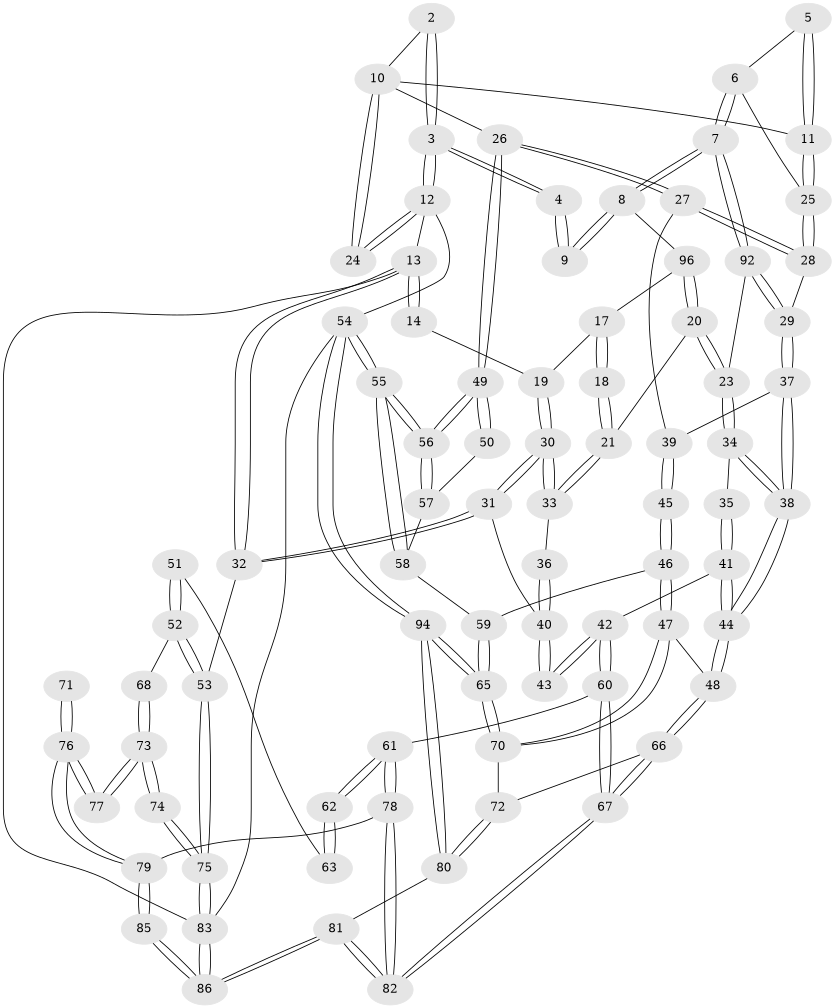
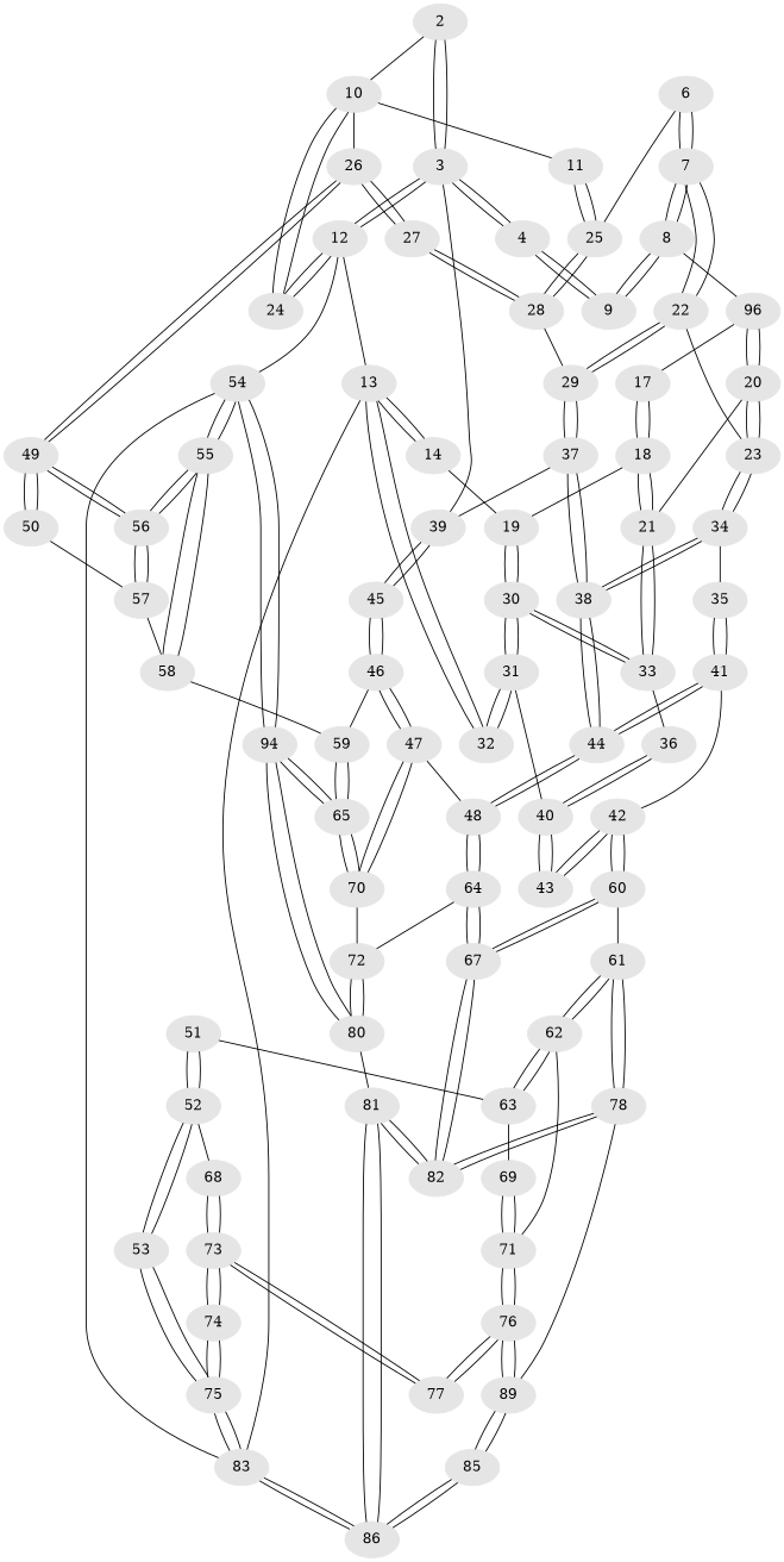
  graph {
    node [color=gray90 style=filled]
    2
    3
    10
-   5
    6
    11
    4
    12
    24
    26
    9
    13
    54
    7
    25
    8
-   22 [label=92]
+   22
    28
    n19 [label=96]
    23
    29
    17
    20
    14
    32
    83
    55
    n28 [label=94]
    19
    53
    86
    30
    18
    21
    33
    31
    34
    36
    37
    35
    38
    27
    49
    39
    50
    56
    45
    40
    43
    75
    41
    44
    42
    48
    46
    60
    61
    67
    51
    52
    63
-   66
+   66 [label=64]
    47
    59
    57
    70
    65
    72
    58
    68
+   69
    73
    80
    62
    78
    82
    71
-   79
+   79 [label=89]
    76
    81
    74
    77
    85
    2 -- 3
    2 -- 3
    2 -- 10
    3 -- 4
    3 -- 4
    3 -- 12
    3 -- 12
    10 -- 11
    10 -- 24
    10 -- 24
    10 -- 26
-   5 -- 6
-   5 -- 11
-   5 -- 11
    6 -- 7
    6 -- 7
    6 -- 25
    11 -- 25
    11 -- 25
    4 -- 9
    4 -- 9
    12 -- 24
    12 -- 24
    12 -- 13
    12 -- 54
    26 -- 27
    26 -- 27
    26 -- 49
    26 -- 49
    13 -- 14
    13 -- 14
    13 -- 32
    13 -- 32
    13 -- 83
    54 -- 83
    54 -- 55
    54 -- 55
    54 -- n28
    54 -- n28
    7 -- 8
    7 -- 8
    7 -- 22
    7 -- 22
    25 -- 28
    25 -- 28
    8 -- 9
    8 -- 9
    8 -- n19
    22 -- 23
    22 -- 29
    22 -- 29
    28 -- 29
    n19 -- 17
    n19 -- 20
    n19 -- 20
    23 -- 34
    23 -- 34
    29 -- 37
    29 -- 37
    17 -- 18
    17 -- 18
    20 -- 23
    20 -- 23
    20 -- 21
    14 -- 19
-   32 -- 53
    83 -- 86
    83 -- 86
    55 -- 56
    55 -- 56
    55 -- 58
    55 -- 58
    n28 -- 65
    n28 -- 65
    n28 -- 80
    n28 -- 80
    19 -- 30
    19 -- 30
    53 -- 75
    53 -- 75
    30 -- 33
    30 -- 33
    30 -- 31
    30 -- 31
-   17 -- 19
+   18 -- 19
    18 -- 21
    18 -- 21
    21 -- 33
    21 -- 33
    33 -- 36
    31 -- 32
    31 -- 32
    31 -- 40
    34 -- 35
    34 -- 38
    34 -- 38
    36 -- 40
    36 -- 40
    37 -- 38
    37 -- 38
    37 -- 39
    35 -- 41
    35 -- 41
    38 -- 44
    38 -- 44
    27 -- 28
    27 -- 28
-   27 -- 39
+   3 -- 39
    49 -- 50
    49 -- 50
    49 -- 56
    49 -- 56
    39 -- 45
    39 -- 45
    50 -- 57
    56 -- 57
    56 -- 57
    45 -- 46
    45 -- 46
    40 -- 43
    40 -- 43
    75 -- 83
    75 -- 83
    41 -- 44
    41 -- 44
    41 -- 42
    44 -- 48
    44 -- 48
    42 -- 43
    42 -- 43
    42 -- 60
    42 -- 60
    48 -- 66
    48 -- 66
    46 -- 47
    46 -- 47
    46 -- 59
    60 -- 61
    60 -- 67
    60 -- 67
    61 -- 62
    61 -- 62
    61 -- 78
    61 -- 78
    67 -- 82
    67 -- 82
    51 -- 52
    51 -- 52
    51 -- 63
    52 -- 53
    52 -- 53
    52 -- 68
+   63 -- 69
    66 -- 67
    66 -- 67
    66 -- 72
    47 -- 48
    47 -- 70
    47 -- 70
    59 -- 65
    59 -- 65
    57 -- 58
    70 -- 72
    65 -- 70
    65 -- 70
    72 -- 80
    72 -- 80
    58 -- 59
    68 -- 73
    68 -- 73
+   69 -- 71
+   69 -- 71
    73 -- 74
    73 -- 74
    73 -- 77
    73 -- 77
    80 -- 81
    62 -- 63
    62 -- 63
+   62 -- 71
    78 -- 82
    78 -- 82
    78 -- 79
    71 -- 76
    71 -- 76
    79 -- 85
    79 -- 85
    76 -- 79
    76 -- 79
    76 -- 77
    76 -- 77
    81 -- 86
    81 -- 86
    81 -- 82
    81 -- 82
    74 -- 75
    74 -- 75
    85 -- 86
    85 -- 86
  }
